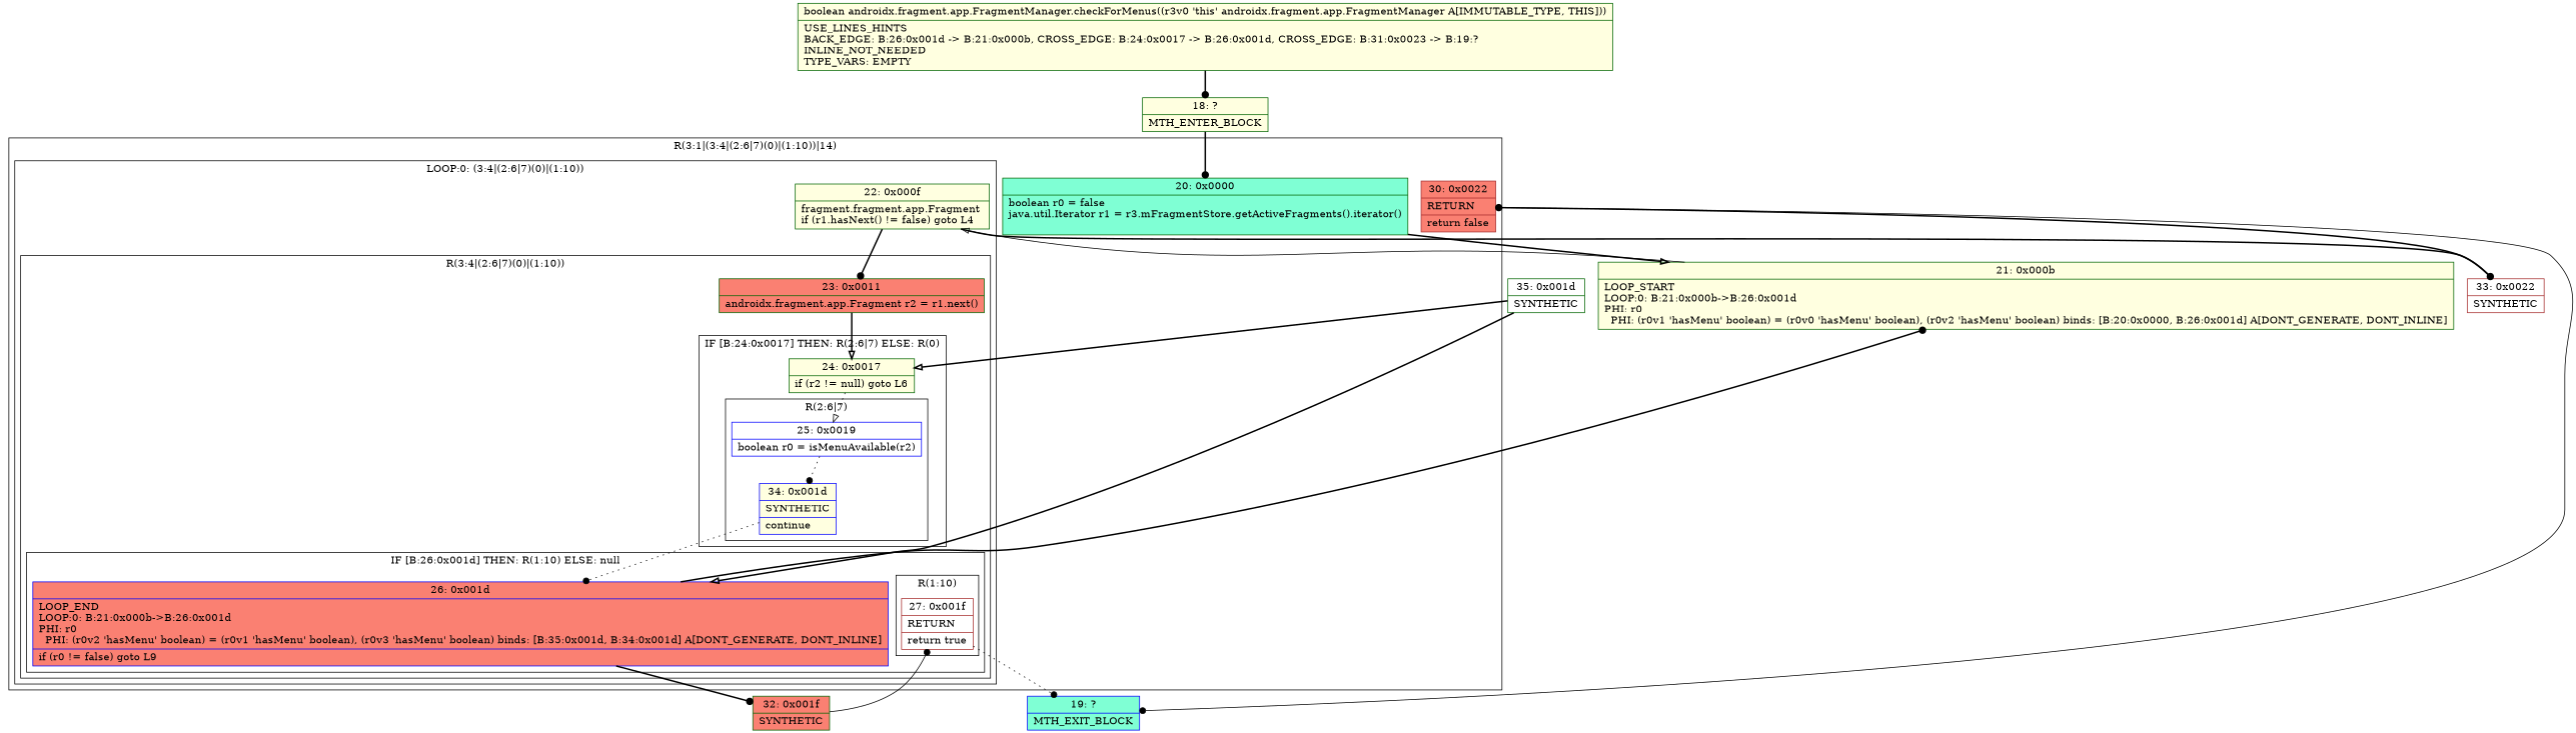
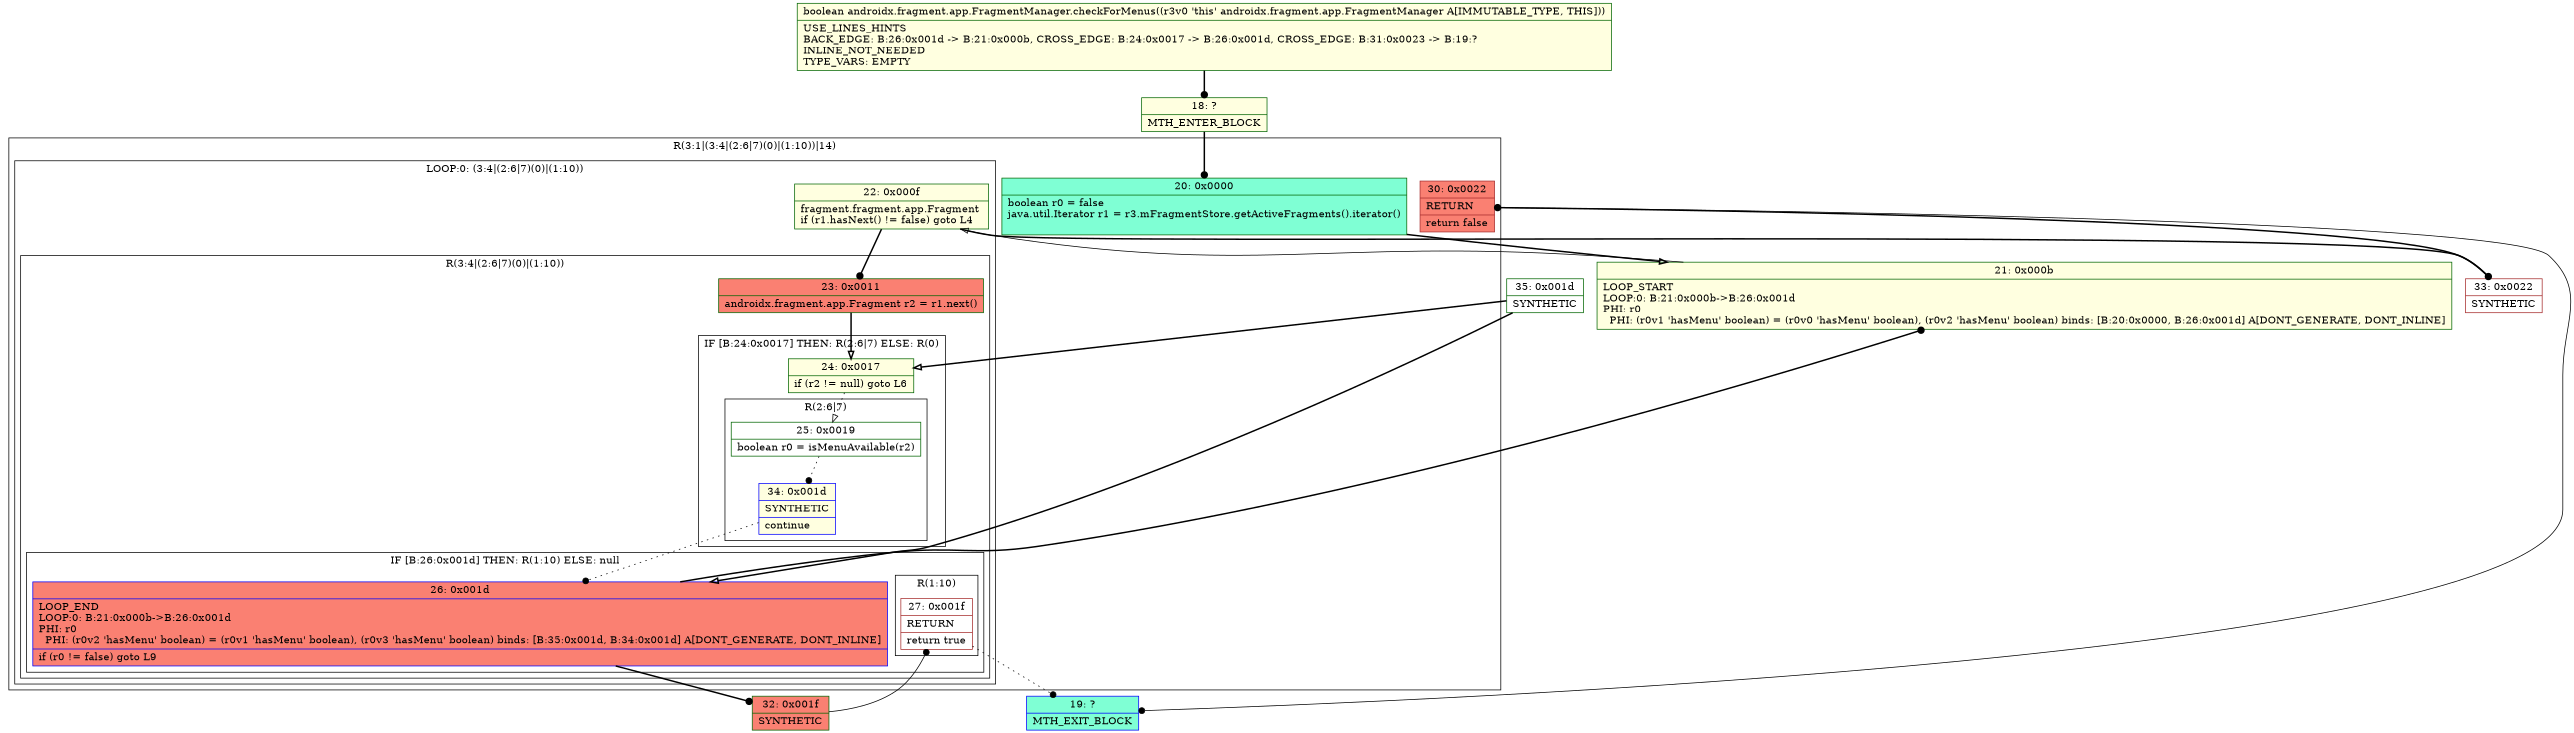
  digraph {
    node [color=darkgreen fillcolor=lightyellow shape=record style=filled]
    edge [arrowhead=dot style=bold]
-   n1 [color=blue fillcolor=white label="{25\:\ 0x0019|boolean r0 = isMenuAvailable(r2)\l}"]
+   n1 [fillcolor=white label="{25\:\ 0x0019|boolean r0 = isMenuAvailable(r2)\l}"]
    n2 [color=blue label="{34\:\ 0x001d|SYNTHETIC\l|continue\l}"]
    n3 [label="{24\:\ 0x0017|if (r2 != null) goto L6\l}"]
    n4 [color=brown fillcolor=white label="{27\:\ 0x001f|RETURN\l|return true\l}"]
    n5 [color=blue fillcolor=salmon label="{26\:\ 0x001d|LOOP_END\lLOOP:0: B:21:0x000b\-\>B:26:0x001d\lPHI: r0 \l  PHI: (r0v2 'hasMenu' boolean) = (r0v1 'hasMenu' boolean), (r0v3 'hasMenu' boolean) binds: [B:35:0x001d, B:34:0x001d] A[DONT_GENERATE, DONT_INLINE]\l|if (r0 != false) goto L9\l}"]
    n6 [fillcolor=salmon label="{23\:\ 0x0011|androidx.fragment.app.Fragment r2 = r1.next()\l}"]
    n7 [label="{22\:\ 0x000f|fragment.fragment.app.Fragment \lif (r1.hasNext() != false) goto L4\l}"]
    n8 [fillcolor=aquamarine label="{20\:\ 0x0000|boolean r0 = false\ljava.util.Iterator r1 = r3.mFragmentStore.getActiveFragments().iterator()\l\l}"]
    n9 [color=brown fillcolor=salmon label="{30\:\ 0x0022|RETURN\l|return false\l}"]
    n10 [color=blue fillcolor=aquamarine label="{19\:\ ?|MTH_EXIT_BLOCK\l}"]
    n11 [label="{21\:\ 0x000b|LOOP_START\lLOOP:0: B:21:0x000b\-\>B:26:0x001d\lPHI: r0 \l  PHI: (r0v1 'hasMenu' boolean) = (r0v0 'hasMenu' boolean), (r0v2 'hasMenu' boolean) binds: [B:20:0x0000, B:26:0x001d] A[DONT_GENERATE, DONT_INLINE]\l}"]
    n12 [fillcolor=salmon label="{32\:\ 0x001f|SYNTHETIC\l}"]
    n13 [color=brown fillcolor=white label="{33\:\ 0x0022|SYNTHETIC\l}"]
    n14 [fillcolor=white label="{35\:\ 0x001d|SYNTHETIC\l}"]
    n15 [label="{18\:\ ?|MTH_ENTER_BLOCK\l}"]
    n16 [label="{boolean androidx.fragment.app.FragmentManager.checkForMenus((r3v0 'this' androidx.fragment.app.FragmentManager A[IMMUTABLE_TYPE, THIS]))  | USE_LINES_HINTS\lBACK_EDGE: B:26:0x001d \-\> B:21:0x000b, CROSS_EDGE: B:24:0x0017 \-\> B:26:0x001d, CROSS_EDGE: B:31:0x0023 \-\> B:19:?\lINLINE_NOT_NEEDED\lTYPE_VARS: EMPTY\l}"]
    subgraph cluster_1 {
      label="R(3:1|(3:4|(2:6|7)(0)|(1:10))|14)"
      n8
      n9
      subgraph cluster_2 {
        label="LOOP:0: (3:4|(2:6|7)(0)|(1:10))"
        n7
        subgraph cluster_3 {
          label="R(3:4|(2:6|7)(0)|(1:10))"
          n6
          subgraph cluster_4 {
            label="IF [B:24:0x0017] THEN: R(2:6|7) ELSE: R(0)"
            n3
            subgraph cluster_5 {
              label="R(2:6|7)"
              n1
              n2
            }
            subgraph cluster_6 {
              label="R(0)"
            }
          }
          subgraph cluster_7 {
            label="IF [B:26:0x001d] THEN: R(1:10) ELSE: null"
            n5
            subgraph cluster_8 {
              label="R(1:10)"
              n4
            }
          }
        }
      }
    }
    n1 -> n2 [style=dotted]
    n2 -> n5 [style=dotted]
    n3 -> n1 [arrowhead=onormal style=dotted]
    n4 -> n10 [style=dotted]
    n5 -> n11
    n5 -> n12
    n6 -> n3 [arrowhead=onormal]
    n7 -> n6
    n7 -> n13
    n8 -> n11 [arrowhead=onormal]
    n9 -> n10 [style=solid]
    n11 -> n7 [arrowhead=onormal style=solid]
    n12 -> n4 [style=solid]
    n13 -> n9
    n14 -> n3 [arrowhead=onormal]
    n14 -> n5 [arrowhead=onormal]
    n15 -> n8
    n16 -> n15
  }
